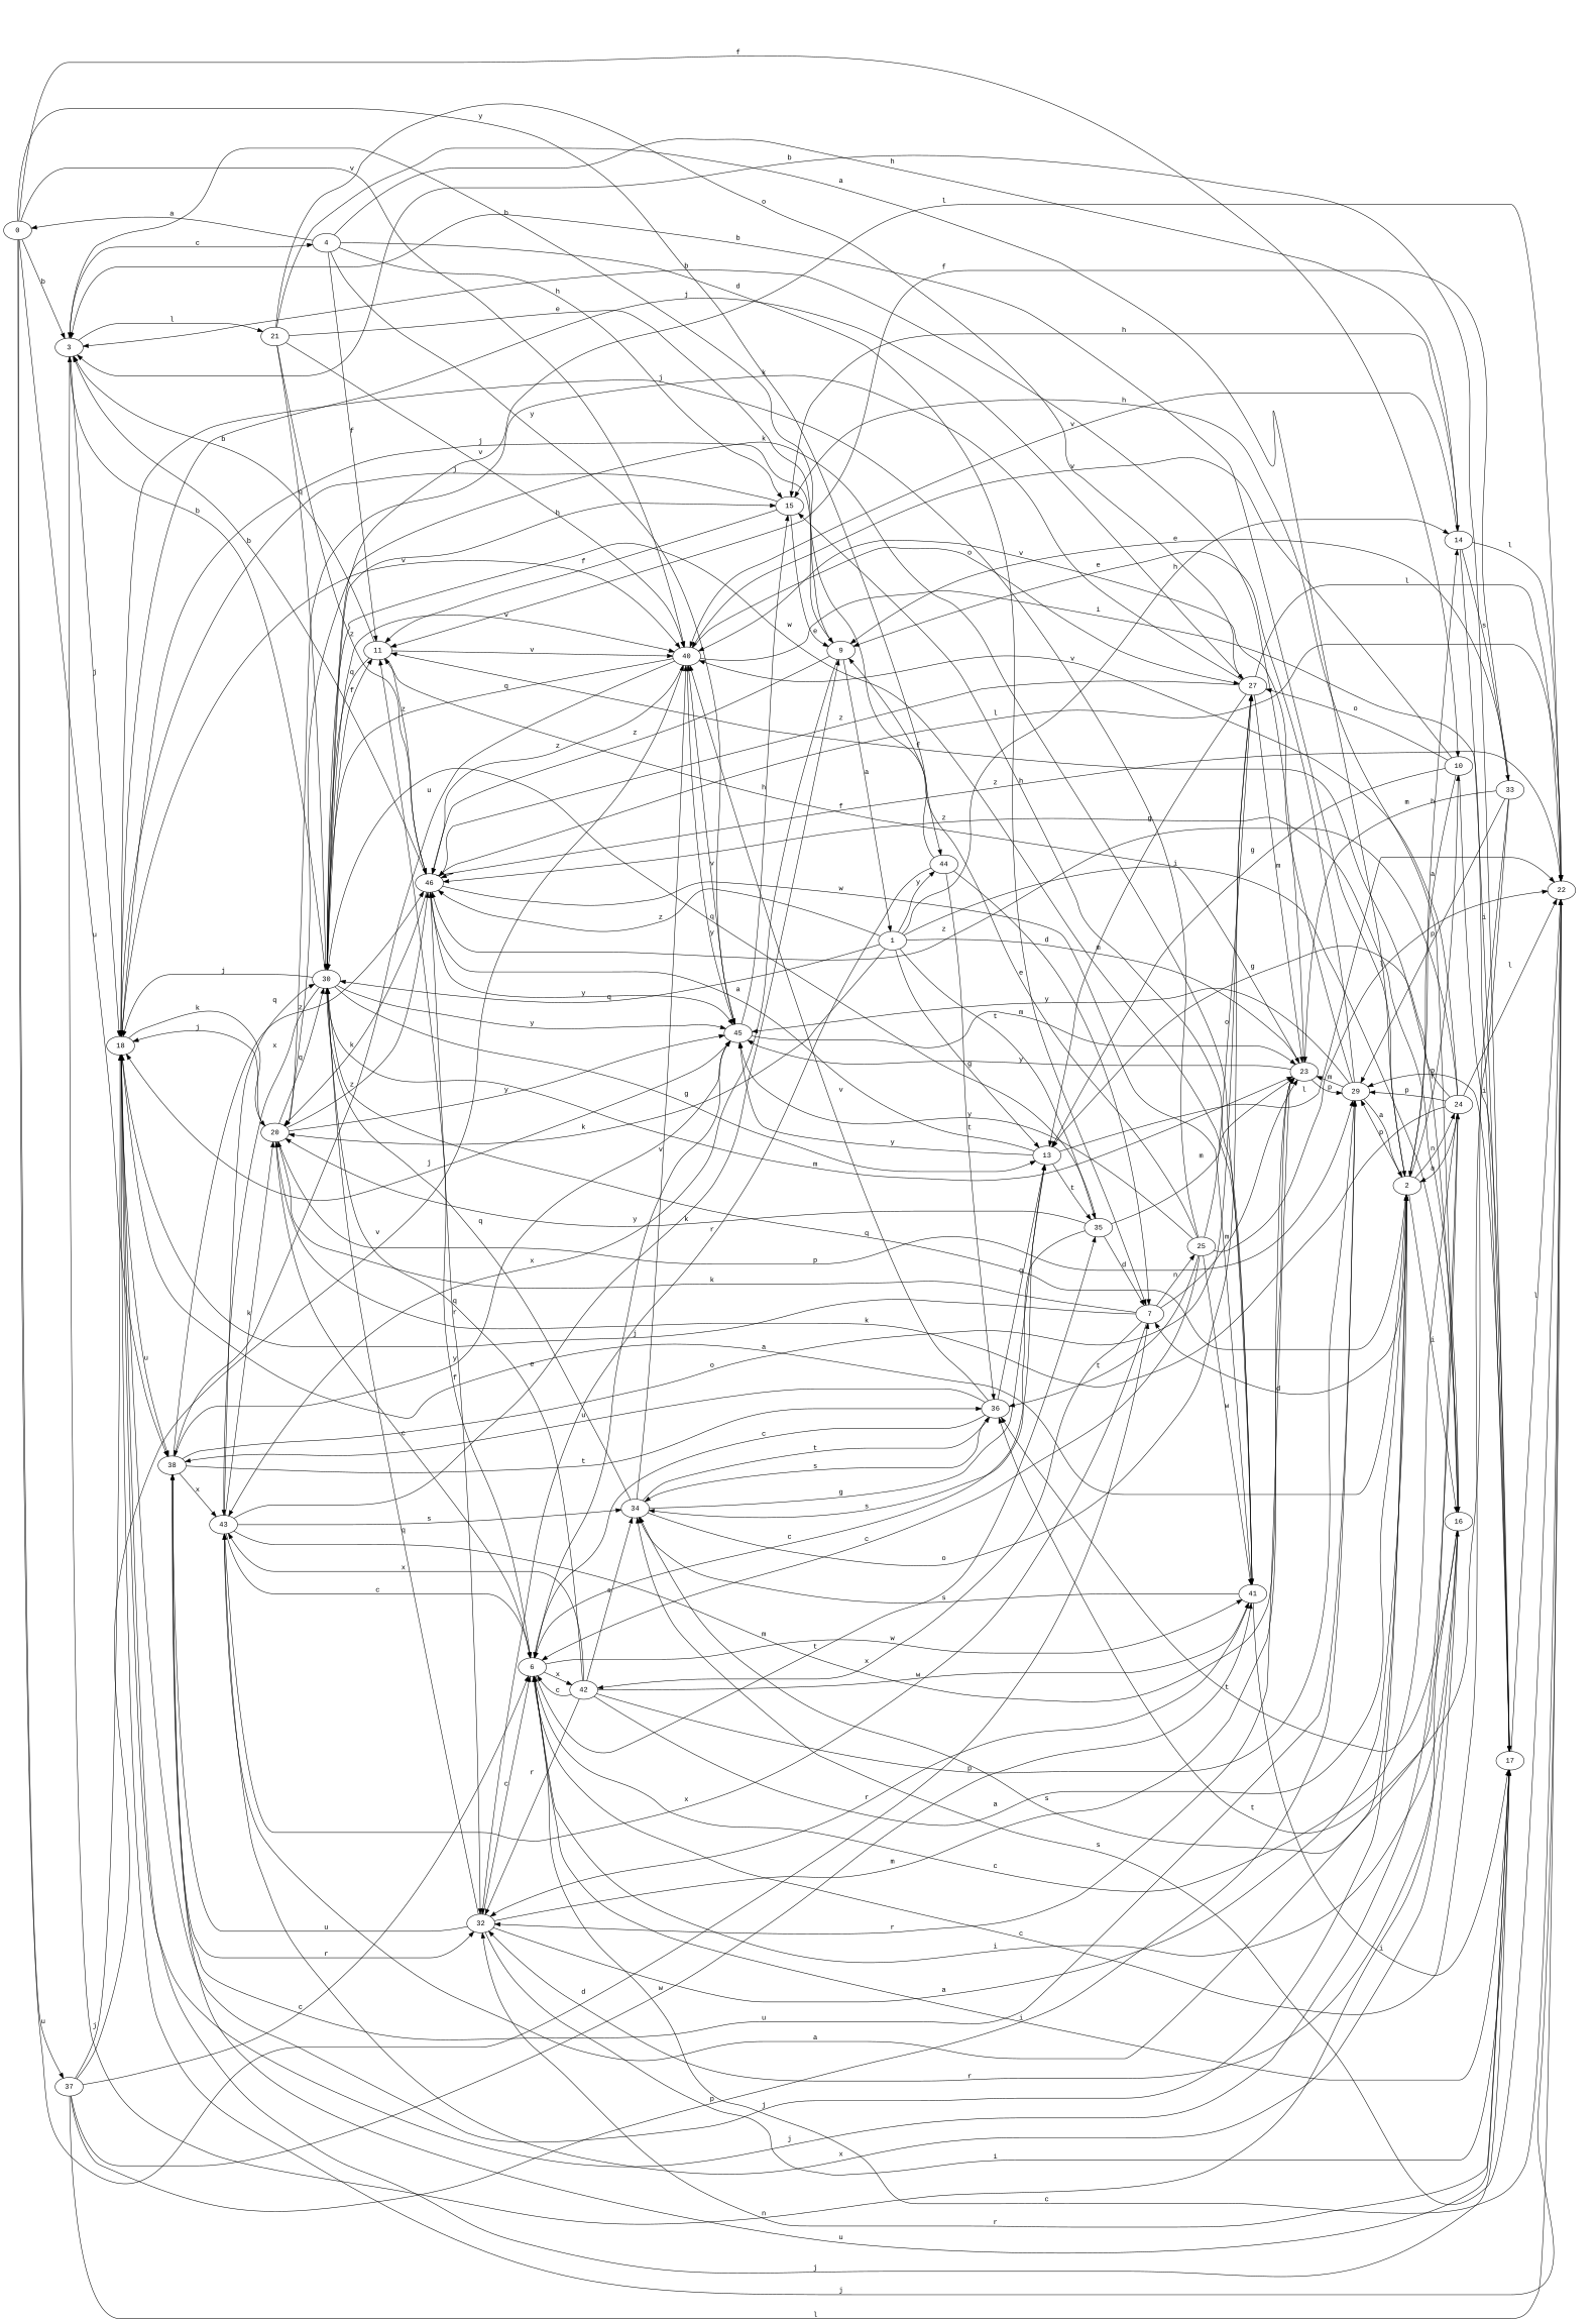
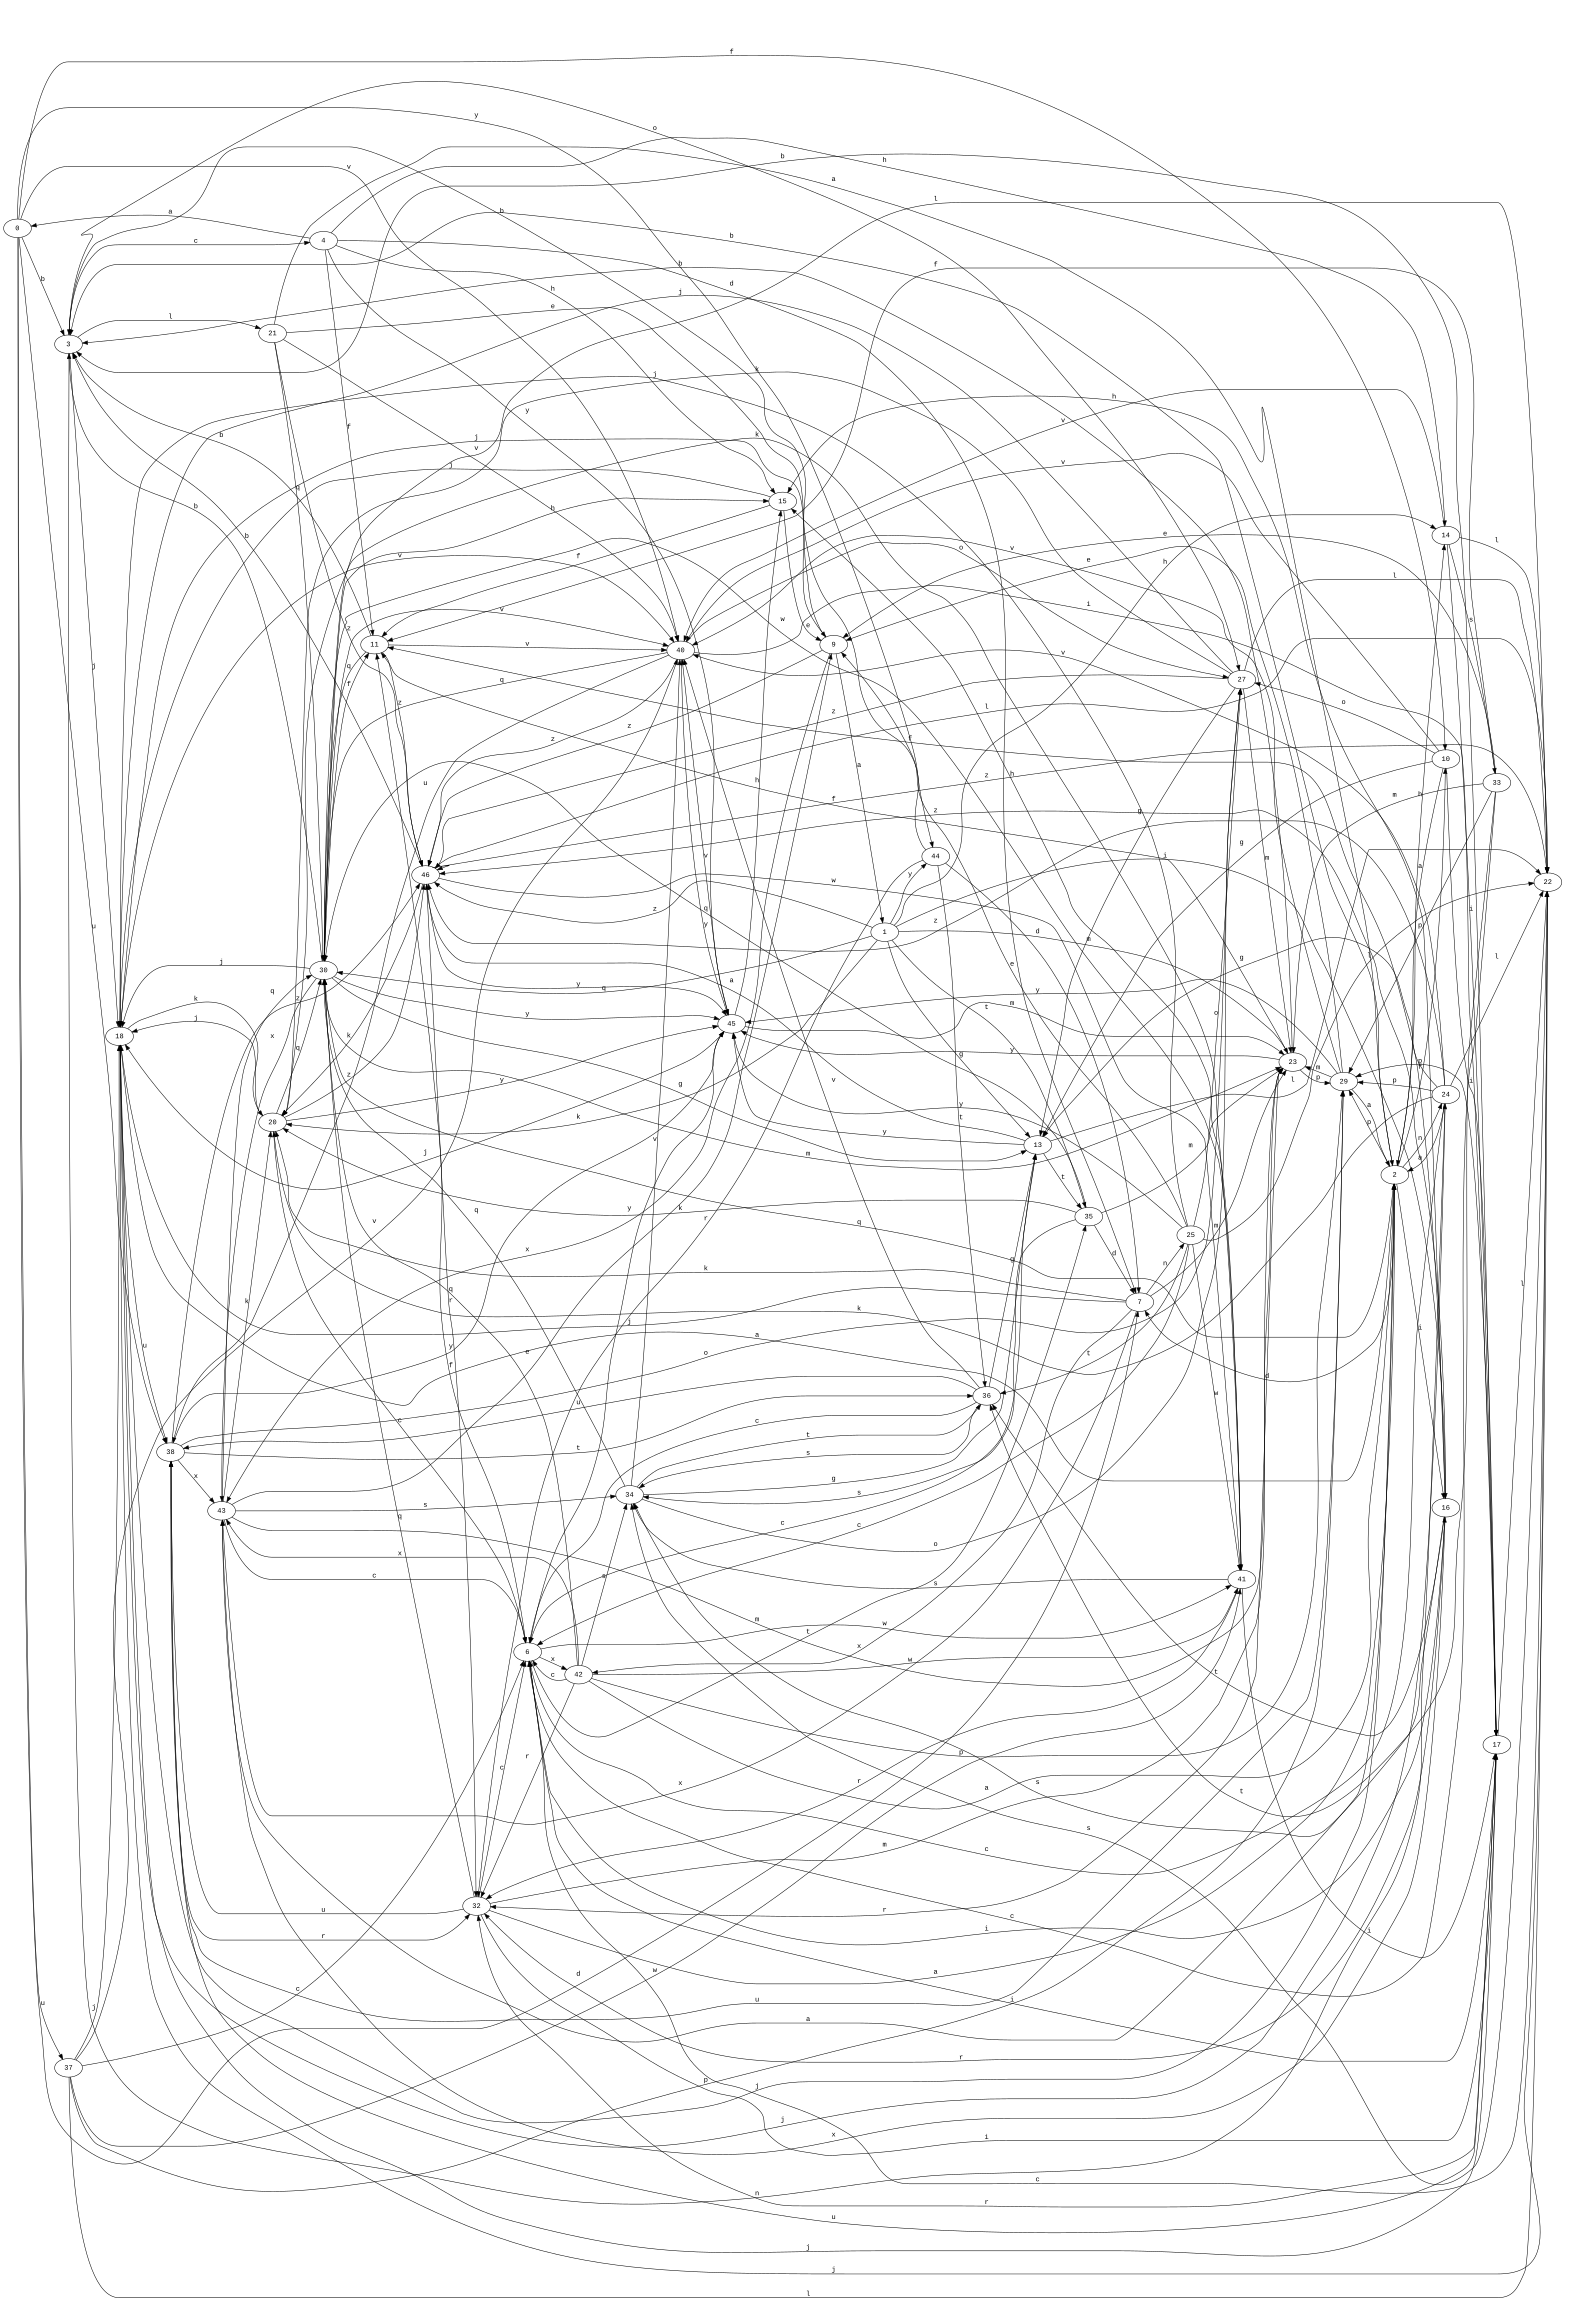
  strict digraph {
    fontname="Liberation Mono"
    rankdir=LR
    node [fontname="Liberation Mono"]
    edge [fontname="Liberation Mono"]
    0
    3
    7
    10
    37
    38
    40
    44
    18
    24
    4
    21
    20
    23
    42
    25
    43
    13
    2
    17
    27
    29
    6
    41
    22
    46
    45
    32
    36
    30
    1
    14
    16
    35
    15
    33
    11
    34
    9
    0 -> 3 [label=b]
    0 -> 7 [label=d]
    0 -> 10 [label=f]
    0 -> 37 [label=u]
    0 -> 38 [label=u]
    0 -> 40 [label=v]
    0 -> 44 [label=y]
    3 -> 18 [label=j]
    3 -> 24 [label=n]
    3 -> 4 [label=c]
    3 -> 21 [label=l]
    7 -> 18 [label=j]
    7 -> 20 [label=k]
    7 -> 23 [label=m]
    7 -> 42 [label=x]
    7 -> 25 [label=n]
    7 -> 43 [label=x]
    10 -> 40 [label=v]
    10 -> 13 [label=g]
    10 -> 2 [label=a]
    10 -> 17 [label=i]
    10 -> 27 [label=o]
    37 -> 40 [label=v]
    37 -> 18 [label=j]
    37 -> 29 [label=p]
    37 -> 6 [label=c]
    37 -> 41 [label=w]
    37 -> 22 [label=l]
    38 -> 43 [label=x]
    38 -> 27 [label=o]
    38 -> 46 [label=z]
    38 -> 45 [label=y]
    38 -> 32 [label=r]
    38 -> 36 [label=t]
    40 -> 38 [label=u]
    40 -> 17 [label=i]
    40 -> 27 [label=o]
    40 -> 46 [label=z]
    40 -> 45 [label=y]
    40 -> 30 [label=q]
    44 -> 3 [label=b]
    44 -> 7 [label=d]
    44 -> 32 [label=r]
    44 -> 36 [label=t]
    18 -> 38 [label=u]
    18 -> 40 [label=v]
    18 -> 20 [label=k]
    18 -> 2 [label=a]
    24 -> 40 [label=v]
    24 -> 18 [label=j]
    24 -> 20 [label=k]
    24 -> 13 [label=g]
    24 -> 2 [label=a]
    24 -> 29 [label=p]
    24 -> 6 [label=c]
    24 -> 22 [label=l]
    24 -> 46 [label=z]
    4 -> 0 [label=a]
    4 -> 7 [label=d]
    4 -> 45 [label=y]
    4 -> 14 [label=h]
    4 -> 15 [label=h]
    4 -> 11 [label=f]
    21 -> 40 [label=v]
    21 -> 2 [label=a]
-   21 -> 27 [label=o]
+   3 -> 27 [label=o]
    21 -> 46 [label=z]
    21 -> 30 [label=q]
    21 -> 9 [label=e]
    20 -> 18 [label=j]
-   20 -> 29 [label=p]
    20 -> 6 [label=c]
    20 -> 46 [label=z]
    20 -> 45 [label=y]
    20 -> 30 [label=q]
    23 -> 3 [label=b]
    23 -> 29 [label=p]
    23 -> 45 [label=y]
    23 -> 32 [label=r]
    23 -> 11 [label=f]
    42 -> 43 [label=x]
    42 -> 2 [label=a]
    42 -> 29 [label=p]
    42 -> 6 [label=c]
    42 -> 41 [label=w]
    42 -> 32 [label=r]
    42 -> 30 [label=q]
    42 -> 34 [label=s]
    25 -> 18 [label=j]
    25 -> 27 [label=o]
    25 -> 6 [label=c]
    25 -> 41 [label=w]
    25 -> 22 [label=l]
    25 -> 45 [label=y]
    25 -> 36 [label=t]
    25 -> 9 [label=e]
    43 -> 20 [label=k]
    43 -> 23 [label=m]
    43 -> 2 [label=a]
    43 -> 6 [label=c]
    43 -> 30 [label=q]
    43 -> 34 [label=s]
    43 -> 9 [label=e]
    13 -> 6 [label=c]
    13 -> 22 [label=l]
    13 -> 46 [label=a]
    13 -> 45 [label=y]
    13 -> 35 [label=t]
    2 -> 3 [label=b]
    2 -> 7 [label=d]
    2 -> 10 [label=f]
    2 -> 18 [label=j]
    2 -> 24 [label=n]
    2 -> 29 [label=p]
    2 -> 30 [label=q]
    2 -> 14 [label=h]
    2 -> 16 [label=i]
    17 -> 3 [label=b]
    17 -> 38 [label=u]
    17 -> 18 [label=j]
    17 -> 29 [label=p]
    17 -> 22 [label=l]
    17 -> 32 [label=r]
    27 -> 18 [label=j]
    27 -> 20 [label=k]
    27 -> 23 [label=m]
    27 -> 13 [label=g]
    27 -> 22 [label=l]
    27 -> 46 [label=z]
    29 -> 38 [label=u]
    29 -> 40 [label=v]
    29 -> 23 [label=m]
    29 -> 2 [label=a]
    29 -> 45 [label=y]
    29 -> 9 [label=e]
    6 -> 42 [label=x]
    6 -> 17 [label=i]
    6 -> 41 [label=w]
    6 -> 45 [label=y]
    6 -> 16 [label=i]
    6 -> 35 [label=t]
    6 -> 11 [label=f]
    41 -> 20 [label=k]
    41 -> 17 [label=i]
    41 -> 32 [label=r]
    41 -> 15 [label=h]
    41 -> 34 [label=s]
    22 -> 18 [label=j]
    22 -> 6 [label=c]
    22 -> 46 [label=z]
    22 -> 34 [label=s]
    46 -> 3 [label=b]
    46 -> 20 [label=k]
    46 -> 41 [label=w]
    46 -> 22 [label=l]
    46 -> 45 [label=y]
    46 -> 32 [label=r]
    45 -> 40 [label=v]
    45 -> 18 [label=j]
    45 -> 23 [label=m]
    45 -> 15 [label=h]
    32 -> 38 [label=u]
    32 -> 23 [label=m]
    32 -> 2 [label=a]
    32 -> 17 [label=i]
    32 -> 6 [label=c]
    32 -> 30 [label=q]
    36 -> 38 [label=u]
    36 -> 40 [label=v]
    36 -> 13 [label=g]
    36 -> 6 [label=c]
    36 -> 34 [label=s]
    30 -> 3 [label=b]
    30 -> 40 [label=v]
    30 -> 18 [label=j]
    30 -> 23 [label=m]
    30 -> 43 [label=x]
    30 -> 13 [label=g]
    30 -> 41 [label=w]
    30 -> 22 [label=l]
    30 -> 45 [label=y]
    30 -> 15 [label=h]
    30 -> 11 [label=f]
    1 -> 44 [label=y]
    1 -> 20 [label=k]
    1 -> 23 [label=m]
    1 -> 13 [label=g]
    1 -> 46 [label=z]
    1 -> 30 [label=q]
    1 -> 14 [label=h]
    1 -> 16 [label=i]
    1 -> 35 [label=t]
    14 -> 40 [label=v]
    14 -> 17 [label=i]
    14 -> 22 [label=l]
-   14 -> 15 [label=h]
    14 -> 33 [label=s]
    16 -> 43 [label=x]
    16 -> 46 [label=z]
    16 -> 32 [label=r]
    16 -> 36 [label=t]
    16 -> 15 [label=h]
    16 -> 11 [label=f]
    16 -> 34 [label=s]
    35 -> 7 [label=d]
    35 -> 20 [label=k]
    35 -> 23 [label=m]
    35 -> 30 [label=q]
    35 -> 34 [label=s]
    15 -> 18 [label=j]
    15 -> 11 [label=f]
    15 -> 9 [label=e]
    33 -> 23 [label=m]
    33 -> 29 [label=p]
    33 -> 6 [label=c]
    33 -> 36 [label=t]
    33 -> 11 [label=f]
    33 -> 9 [label=e]
    11 -> 3 [label=b]
    11 -> 40 [label=v]
    11 -> 46 [label=z]
    11 -> 30 [label=q]
    34 -> 40 [label=v]
    34 -> 13 [label=g]
    34 -> 27 [label=o]
    34 -> 36 [label=t]
    34 -> 30 [label=q]
    9 -> 18 [label=j]
    9 -> 43 [label=x]
    9 -> 46 [label=z]
    9 -> 1 [label=a]
  }
